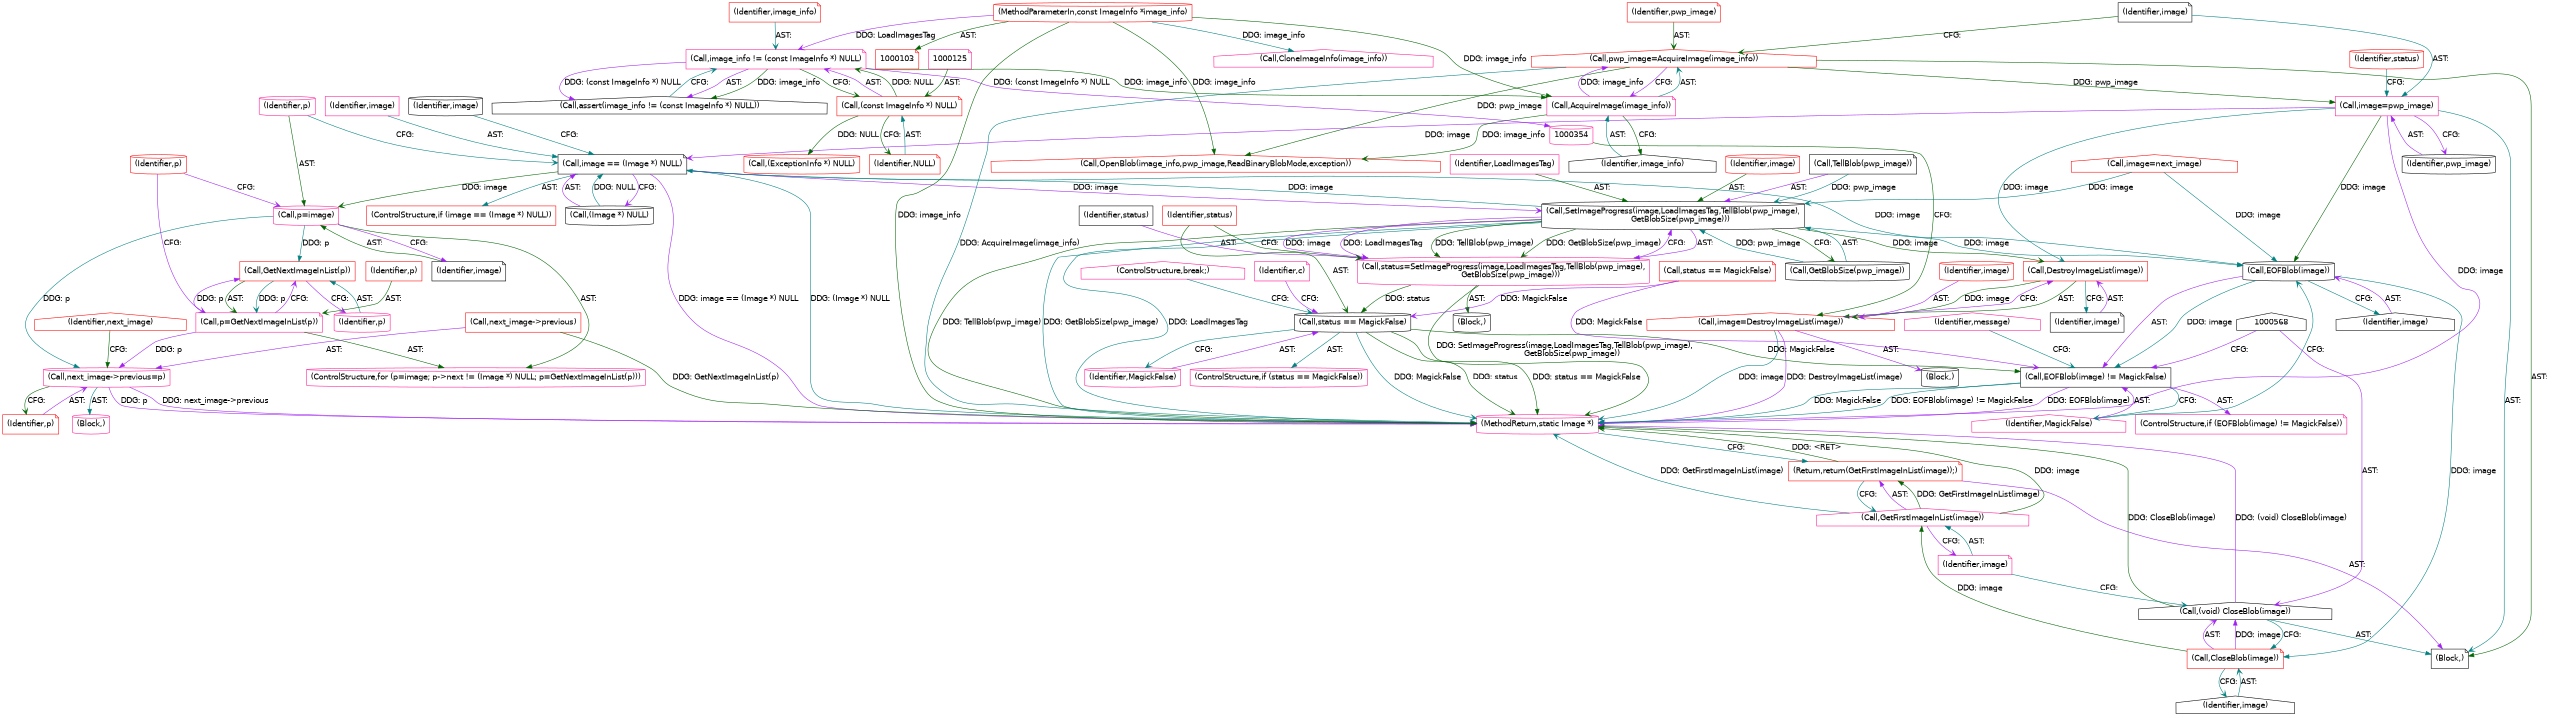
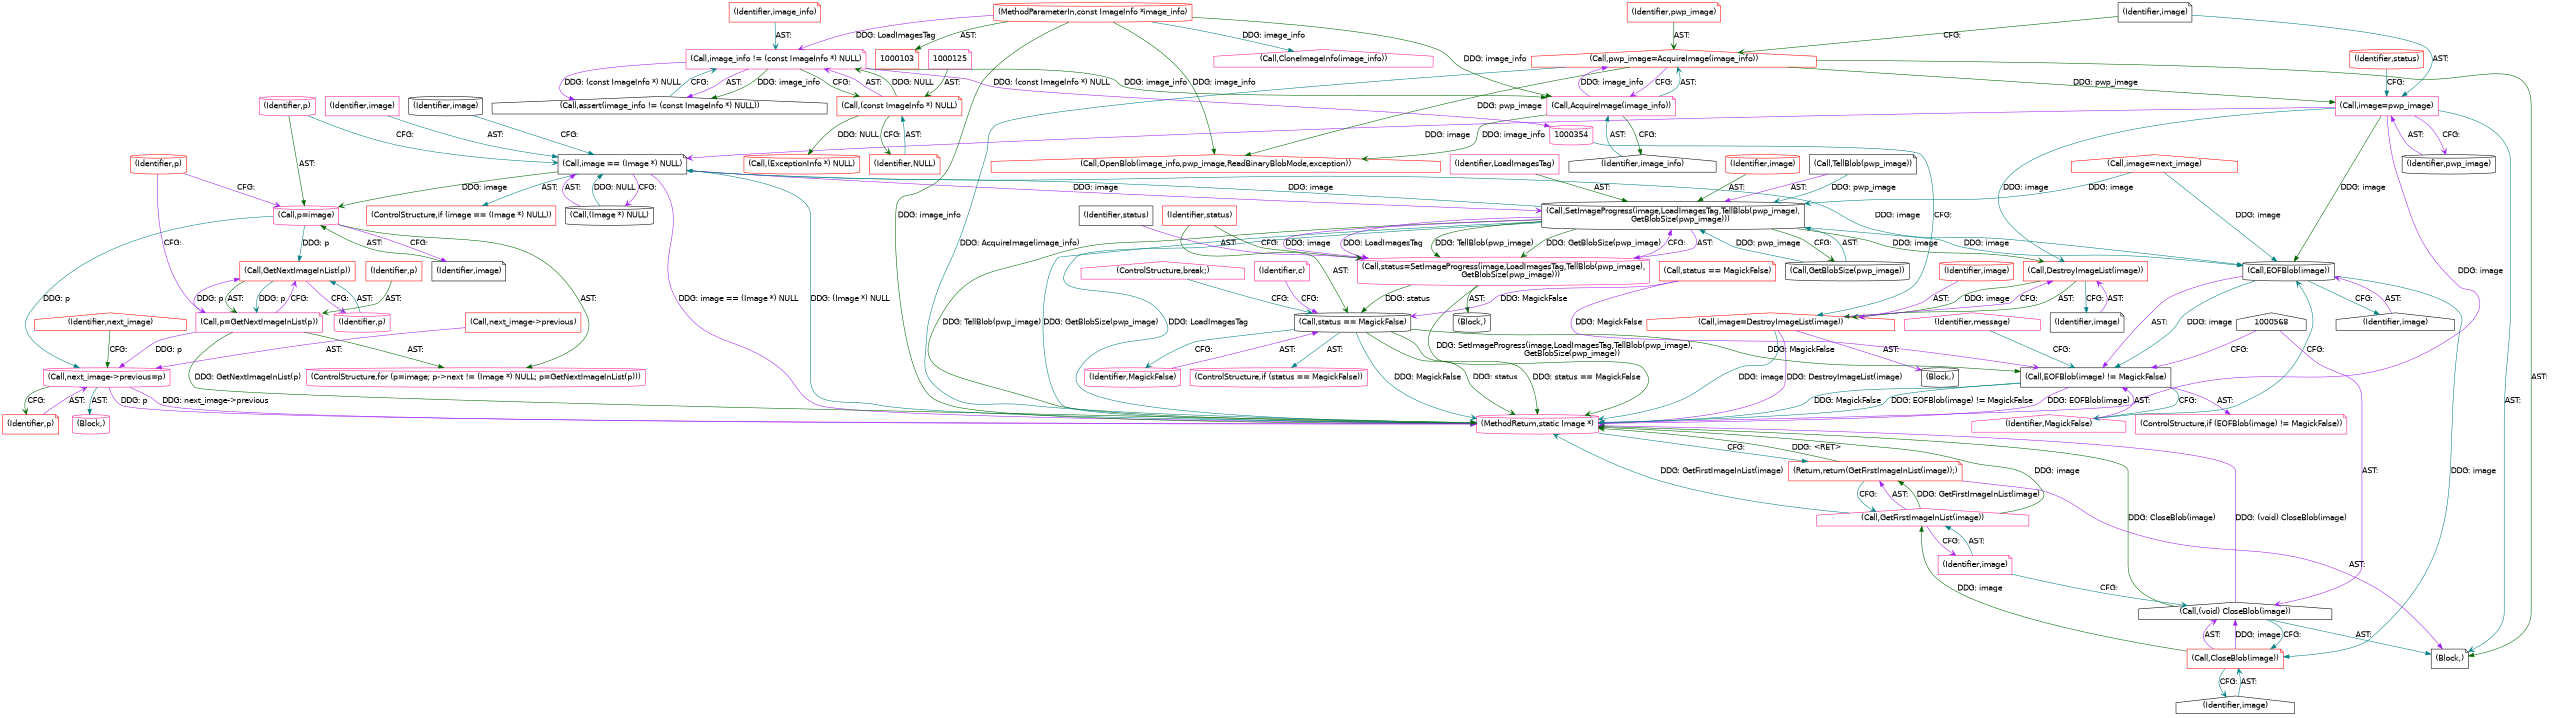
  digraph {
    fontname="DejaVu Sans"
    node [color=deeppink fontname="DejaVu Sans" shape=cylinder]
    edge [arrowhead=normal color=teal fontname="DejaVu Sans"]
    n1 [label="(Call,image=pwp_image)" shape=box]
    n2 [color=red label="(Call,DestroyImageList(image))" shape=box]
    n3 [color=black label="(Call,image == (Image *) NULL)" shape=note]
    n4 [color=black label="(Call,EOFBlob(image))"]
    n5 [color=black label="(Identifier,pwp_image)"]
    n6 [label="(MethodReturn,static Image *)"]
    n7 [color=black label="(Block,)" shape=note]
    n8 [color=red label="(Call,image=DestroyImageList(image))" shape=house]
    n9 [color=black label="(Identifier,image)" shape=note]
    n10 [label="(Call,p=image)"]
    n11 [color=black label="(Call,SetImageProgress(image,LoadImagesTag,TellBlob(pwp_image),\n      GetBlobSize(pwp_image)))"]
    n12 [color=red label="(ControlStructure,if (image == (Image *) NULL))" shape=box]
    n13 [color=black label="(Call,(Image *) NULL)"]
    n14 [color=black label="(Call,EOFBlob(image) != MagickFalse)" shape=box]
    n15 [color=red label="(Call,CloseBlob(image))" shape=note]
    n16 [color=black label="(Identifier,image)" shape=house]
    n17 [color=red label="(Return,return(GetFirstImageInList(image));)" shape=note]
    n18 [color=red label="(Call,pwp_image=AcquireImage(image_info))" shape=house]
    n19 [label="(Call,AcquireImage(image_info))" shape=note]
    n20 [color=red label="(Call,OpenBlob(image_info,pwp_image,ReadBinaryBlobMode,exception))" shape=house]
    n21 [color=black label="(Identifier,image_info)" shape=house]
    n22 [label="(Call,image_info != (const ImageInfo *) NULL)" shape=note]
    n23 [color=red label="(Call,(const ImageInfo *) NULL)" shape=note]
    n24 [color=black label="(Call,assert(image_info != (const ImageInfo *) NULL))" shape=house]
    1000354
    n26 [color=red label="(Identifier,NULL)" shape=note]
    n27 [color=red label="(Call,(ExceptionInfo *) NULL)"]
    n28 [color=red label="(MethodParameterIn,const ImageInfo *image_info)"]
    n29 [label="(Call,CloneImageInfo(image_info))" shape=house]
    1000103 [color=red shape=note]
    n31 [color=black label="(Block,)"]
    n32 [color=red label="(Call,GetNextImageInList(p))" shape=box]
    n33 [label="(Call,next_image->previous=p)"]
    n34 [label="(ControlStructure,for (p=image; p->next != (Image *) NULL; p=GetNextImageInList(p)))"]
    n35 [color=black label="(Identifier,image)" shape=note]
    n36 [label="(Call,status=SetImageProgress(image,LoadImagesTag,TellBlob(pwp_image),\n      GetBlobSize(pwp_image)))"]
    n37 [color=black label="(Call,GetBlobSize(pwp_image))"]
    n38 [label="(Call,p=GetNextImageInList(p))" shape=note]
    n39 [label="(Identifier,p)"]
    n40 [label="(Block,)"]
    n41 [color=red label="(Identifier,p)" shape=note]
    n42 [color=black label="(Call,status == MagickFalse)"]
    n43 [color=black label="(Block,)"]
    n44 [label="(Identifier,MagickFalse)"]
    n45 [label="(ControlStructure,if (status == MagickFalse))"]
    n46 [label="(Identifier,MagickFalse)" shape=house]
    n47 [label="(ControlStructure,if (EOFBlob(image) != MagickFalse))" shape=note]
    n48 [color=black label="(Call,(void) CloseBlob(image))" shape=house]
    n49 [label="(Call,GetFirstImageInList(image))" shape=house]
    n50 [color=black label="(Identifier,image)" shape=house]
    n51 [label="(Identifier,image)" shape=note]
    n52 [label="(Identifier,LoadImagesTag)" shape=box]
    n53 [color=red label="(Identifier,pwp_image)" shape=note]
    n54 [color=red label="(Identifier,image)"]
    n55 [color=red label="(Identifier,next_image)" shape=house]
    n56 [color=red label="(Identifier,image_info)" shape=note]
    n57 [color=black label="(Identifier,image)" shape=note]
    n58 [color=black label="(Identifier,status)" shape=box]
    n59 [label="(Identifier,image)" shape=box]
    n60 [color=black label="(Identifier,image)"]
    n61 [color=red label="(Identifier,status)" shape=box]
    n62 [label="(Identifier,c)" shape=note]
    n63 [color=red label="(Identifier,image)"]
    n64 [color=red label="(Identifier,p)"]
    n65 [color=red label="(Call,image=next_image)" shape=house]
    n66 [color=red label="(Identifier,status)"]
    n67 [label="(ControlStructure,break;)" shape=house]
    n68 [color=black label="(Call,TellBlob(pwp_image))" shape=note]
    n69 [color=red label="(Call,status == MagickFalse)" shape=note]
    n70 [label="(Identifier,p)"]
    n71 [color=red label="(Call,next_image->previous)" shape=box]
    n72 [label="(Identifier,message)" shape=house]
    n73 [color=red label="(Identifier,p)" shape=box]
    1000125 [shape=note]
    1000568 [color=black shape=house]
    n1 -> n2 [arrowhead=vee label="DDG: image"]
    n1 -> n3 [arrowhead=vee color=purple label="DDG: image"]
    n1 -> n4 [color=darkgreen label="DDG: image"]
    n1 -> n5 [arrowhead=vee color=purple label="CFG: "]
    n1 -> n6 [arrowhead=vee color=purple label="DDG: image"]
    n1 -> n7 [arrowhead=vee label="AST: "]
    n2 -> n8 [color=darkgreen label="AST: "]
    n2 -> n8 [arrowhead=vee color=darkgreen label="DDG: image"]
    n2 -> n9 [label="CFG: "]
    n3 -> n4 [label="DDG: image"]
    n3 -> n6 [label="DDG: (Image *) NULL"]
    n3 -> n6 [color=purple label="DDG: image == (Image *) NULL"]
    n3 -> n10 [arrowhead=vee color=darkgreen label="DDG: image"]
    n3 -> n11 [arrowhead=vee color=purple label="DDG: image"]
    n3 -> n12 [label="AST: "]
    n3 -> n13 [arrowhead=vee color=purple label="CFG: "]
    n4 -> n14 [color=purple label="AST: "]
    n4 -> n14 [label="DDG: image"]
    n4 -> n15 [label="DDG: image"]
    n4 -> n16 [label="CFG: "]
    n5 -> n1 [color=purple label="AST: "]
    n6 -> n17 [label="CFG: "]
    n8 -> n2 [color=purple label="CFG: "]
    n8 -> n6 [arrowhead=vee label="DDG: image"]
    n8 -> n6 [color=purple label="DDG: DestroyImageList(image)"]
    n8 -> n31 [arrowhead=vee color=purple label="AST: "]
    n9 -> n2 [arrowhead=vee color=purple label="AST: "]
    n10 -> n32 [label="DDG: p"]
    n10 -> n33 [label="DDG: p"]
    n10 -> n34 [color=darkgreen label="AST: "]
    n10 -> n35 [color=purple label="CFG: "]
    n11 -> n2 [arrowhead=vee color=darkgreen label="DDG: image"]
    n11 -> n3 [label="DDG: image"]
    n11 -> n4 [label="DDG: image"]
    n11 -> n6 [label="DDG: GetBlobSize(pwp_image)"]
    n11 -> n6 [label="DDG: LoadImagesTag"]
    n11 -> n6 [arrowhead=vee color=darkgreen label="DDG: TellBlob(pwp_image)"]
    n11 -> n36 [color=purple label="AST: "]
    n11 -> n36 [color=purple label="DDG: image"]
    n11 -> n36 [arrowhead=vee color=purple label="DDG: LoadImagesTag"]
    n11 -> n36 [color=darkgreen label="DDG: TellBlob(pwp_image)"]
    n11 -> n36 [arrowhead=vee color=darkgreen label="DDG: GetBlobSize(pwp_image)"]
    n11 -> n37 [arrowhead=vee color=darkgreen label="CFG: "]
    n13 -> n3 [color=purple label="AST: "]
    n13 -> n3 [label="DDG: NULL"]
    n14 -> n6 [arrowhead=vee color=purple label="DDG: EOFBlob(image)"]
    n14 -> n6 [label="DDG: MagickFalse"]
    n14 -> n6 [label="DDG: EOFBlob(image) != MagickFalse"]
    n14 -> n46 [arrowhead=vee label="CFG: "]
    n14 -> n47 [color=purple label="AST: "]
    n15 -> n48 [arrowhead=vee color=purple label="AST: "]
    n15 -> n48 [color=purple label="DDG: image"]
    n15 -> n49 [color=darkgreen label="DDG: image"]
    n15 -> n50 [arrowhead=vee label="CFG: "]
    n16 -> n4 [arrowhead=vee color=purple label="AST: "]
    n17 -> n6 [arrowhead=vee color=darkgreen label="DDG: <RET>"]
    n17 -> n7 [color=purple label="AST: "]
    n17 -> n49 [arrowhead=vee label="CFG: "]
    n18 -> n1 [color=darkgreen label="DDG: pwp_image"]
    n18 -> n6 [arrowhead=vee label="DDG: AcquireImage(image_info)"]
    n18 -> n7 [color=darkgreen label="AST: "]
    n18 -> n19 [arrowhead=vee color=purple label="CFG: "]
    n18 -> n20 [color=darkgreen label="DDG: pwp_image"]
    n19 -> n18 [arrowhead=vee label="AST: "]
    n19 -> n18 [color=purple label="DDG: image_info"]
    n19 -> n20 [arrowhead=vee color=darkgreen label="DDG: image_info"]
    n19 -> n21 [color=darkgreen label="CFG: "]
    n21 -> n19 [label="AST: "]
    n22 -> n19 [color=darkgreen label="DDG: image_info"]
    n22 -> n23 [arrowhead=vee color=darkgreen label="CFG: "]
    n22 -> n24 [color=purple label="AST: "]
    n22 -> n24 [color=darkgreen label="DDG: image_info"]
    n22 -> n24 [color=purple label="DDG: (const ImageInfo *) NULL"]
    n22 -> 1000354 [color=purple label="DDG: (const ImageInfo *) NULL"]
    n23 -> n22 [arrowhead=vee color=purple label="AST: "]
    n23 -> n22 [arrowhead=vee color=darkgreen label="DDG: NULL"]
    n23 -> n26 [arrowhead=vee color=darkgreen label="CFG: "]
    n23 -> n27 [color=darkgreen label="DDG: NULL"]
    n24 -> n22 [arrowhead=vee label="CFG: "]
-   1000354 -> n8 [color=darkgreen label="CFG: "]
+   1000354 -> n8 [label="CFG: "]
    n26 -> n23 [label="AST: "]
    n28 -> n6 [color=darkgreen label="DDG: image_info"]
    n28 -> n19 [color=darkgreen label="DDG: image_info"]
    n28 -> n20 [color=darkgreen label="DDG: image_info"]
    n28 -> n22 [arrowhead=vee color=purple label="DDG: LoadImagesTag"]
    n28 -> n29 [label="DDG: image_info"]
    n28 -> 1000103 [color=darkgreen label="AST: "]
    n32 -> n38 [arrowhead=vee color=darkgreen label="AST: "]
    n32 -> n38 [arrowhead=vee label="DDG: p"]
    n32 -> n39 [arrowhead=vee color=purple label="CFG: "]
    n33 -> n6 [arrowhead=vee color=purple label="DDG: next_image->previous"]
    n33 -> n6 [color=purple label="DDG: p"]
    n33 -> n40 [label="AST: "]
    n33 -> n41 [arrowhead=vee color=darkgreen label="CFG: "]
    n35 -> n10 [color=darkgreen label="AST: "]
    n36 -> n6 [arrowhead=vee color=darkgreen label="DDG: SetImageProgress(image,LoadImagesTag,TellBlob(pwp_image),\n      GetBlobSize(pwp_image))"]
    n36 -> n11 [color=purple label="CFG: "]
    n36 -> n42 [color=darkgreen label="DDG: status"]
    n36 -> n43 [color=darkgreen label="AST: "]
    n37 -> n11 [label="AST: "]
    n37 -> n11 [label="DDG: pwp_image"]
-   n71 -> n6 [color=darkgreen label="DDG: GetNextImageInList(p)"]
+   n38 -> n6 [color=darkgreen label="DDG: GetNextImageInList(p)"]
    n38 -> n32 [arrowhead=vee color=purple label="CFG: "]
    n38 -> n32 [color=purple label="DDG: p"]
    n38 -> n33 [color=purple label="DDG: p"]
    n38 -> n34 [color=darkgreen label="AST: "]
    n39 -> n32 [label="AST: "]
    n41 -> n33 [arrowhead=vee color=purple label="AST: "]
    n42 -> n6 [color=darkgreen label="DDG: status == MagickFalse"]
    n42 -> n6 [arrowhead=vee label="DDG: MagickFalse"]
    n42 -> n6 [arrowhead=vee color=darkgreen label="DDG: status"]
    n42 -> n14 [color=darkgreen label="DDG: MagickFalse"]
    n42 -> n44 [arrowhead=vee label="CFG: "]
    n42 -> n45 [label="AST: "]
    n44 -> n42 [color=purple label="AST: "]
    n46 -> n4 [arrowhead=vee label="CFG: "]
    n46 -> n14 [color=purple label="AST: "]
    n48 -> n6 [arrowhead=vee color=darkgreen label="DDG: CloseBlob(image)"]
    n48 -> n6 [arrowhead=vee color=purple label="DDG: (void) CloseBlob(image)"]
    n48 -> n7 [label="AST: "]
    n48 -> n15 [label="CFG: "]
    n49 -> n6 [arrowhead=vee label="DDG: GetFirstImageInList(image)"]
    n49 -> n6 [color=darkgreen label="DDG: image"]
    n49 -> n17 [color=purple label="AST: "]
    n49 -> n17 [color=darkgreen label="DDG: GetFirstImageInList(image)"]
    n49 -> n51 [arrowhead=vee color=purple label="CFG: "]
    n50 -> n15 [arrowhead=vee label="AST: "]
    n51 -> n48 [arrowhead=vee label="CFG: "]
    n51 -> n49 [label="AST: "]
    n52 -> n11 [color=darkgreen label="AST: "]
    n53 -> n18 [arrowhead=vee color=darkgreen label="AST: "]
    n54 -> n11 [color=darkgreen label="AST: "]
    n55 -> n33 [color=darkgreen label="CFG: "]
    n56 -> n22 [arrowhead=vee label="AST: "]
    n57 -> n1 [label="AST: "]
    n57 -> n18 [arrowhead=vee color=darkgreen label="CFG: "]
    n58 -> n36 [arrowhead=vee color=purple label="AST: "]
    n59 -> n3 [label="AST: "]
    n60 -> n3 [label="CFG: "]
    n61 -> n36 [arrowhead=vee color=darkgreen label="CFG: "]
    n61 -> n42 [arrowhead=vee color=darkgreen label="AST: "]
    n62 -> n42 [color=purple label="CFG: "]
    n63 -> n8 [arrowhead=vee color=purple label="AST: "]
    n64 -> n10 [arrowhead=vee color=purple label="CFG: "]
    n64 -> n38 [arrowhead=vee color=purple label="CFG: "]
    n65 -> n4 [label="DDG: image"]
    n65 -> n11 [arrowhead=vee label="DDG: image"]
    n66 -> n1 [label="CFG: "]
    n67 -> n42 [arrowhead=vee label="CFG: "]
    n68 -> n11 [color=purple label="AST: "]
    n68 -> n11 [arrowhead=vee label="DDG: pwp_image"]
    n69 -> n14 [arrowhead=vee color=purple label="DDG: MagickFalse"]
    n69 -> n42 [arrowhead=vee color=purple label="DDG: MagickFalse"]
    n70 -> n3 [arrowhead=vee label="CFG: "]
    n70 -> n10 [color=darkgreen label="AST: "]
    n71 -> n33 [color=purple label="AST: "]
    n72 -> n14 [arrowhead=vee label="CFG: "]
    n73 -> n38 [arrowhead=vee color=darkgreen label="AST: "]
    1000125 -> n23 [arrowhead=vee color=darkgreen label="AST: "]
    1000568 -> n14 [color=purple label="CFG: "]
    1000568 -> n48 [arrowhead=vee color=purple label="AST: "]
  }
